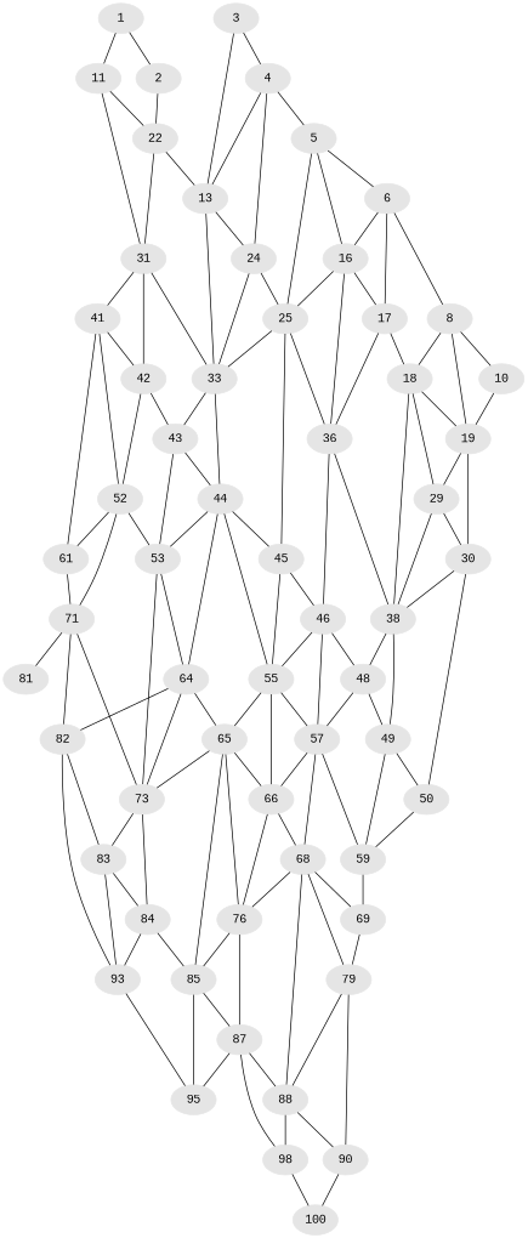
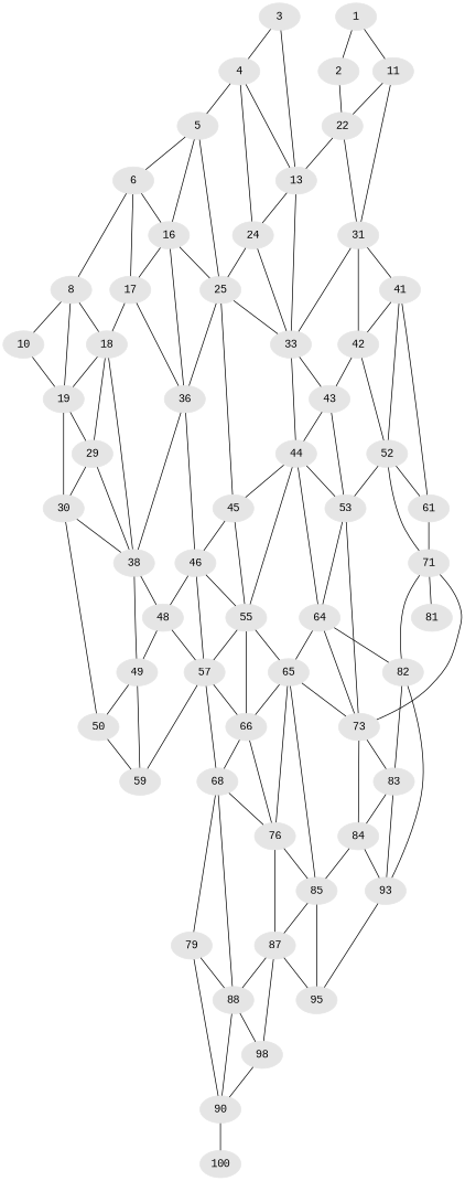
  graph {
    fontname="Liberation Mono"
    node [color=gray90 fontname="Liberation Mono" style=filled]
    edge [fontname="Liberation Mono"]
    1
    2
    11 [super="+21"]
    n4 [label=22 super="+22"]
    31 [super="+32"]
    4 [super="+14"]
    3
    13 [super="+23"]
    5 [super="+15"]
    24
    33 [super="+34"]
    6 [super="+7"]
    16 [super="+26"]
    25 [super="+35"]
    8 [super="+9"]
    17 [super="+27"]
    36 [super="+37"]
    45
    10
    18 [super="+28"]
    19 [super="+20"]
    29
    38 [super="+39"]
    30 [super="+40"]
    41 [super="+51"]
    42
    43
    44 [super="+54"]
    46 [super="+47"]
    48
    49
    50
    55 [super="+56"]
    59 [super="+60"]
    52 [super="+62"]
    61
    53 [super="+63"]
    64
    57 [super="+58"]
    71 [super="+72"]
    73 [super="+74"]
    65 [super="+75"]
    66 [super="+67"]
    82 [super="+92"]
    68 [super="+78"]
-   69 [super="+70"]
    81 [super="+91"]
    83
    84
    76 [super="+77"]
    85 [super="+86"]
    79 [super="+80"]
    88 [super="+89"]
    87 [super="+97"]
    95 [super="+96"]
    90
    98 [super="+99"]
    93 [super="+94"]
    100
    1 -- 2
    1 -- 11
    2 -- n4
    11 -- n4 [weight=2]
    11 -- 31
    n4 -- 31
    n4 -- 13 [weight=2]
    31 -- 33
    31 -- 41
    31 -- 42
    4 -- 13
    4 -- 5 [weight=2]
    4 -- 24
    3 -- 4
    3 -- 13
    13 -- 24
    13 -- 33
    5 -- 6
    5 -- 16
    5 -- 25
    24 -- 33
    24 -- 25
    33 -- 43
    33 -- 44
    6 -- 16
    6 -- 8
    6 -- 17
    16 -- 25
    16 -- 17 [weight=2]
    16 -- 36
    25 -- 33
    25 -- 36
    25 -- 45
    8 -- 10
    8 -- 18
    8 -- 19
    17 -- 36
    17 -- 18 [weight=2]
    36 -- 38
    36 -- 46 [weight=2]
    45 -- 46
    45 -- 55
    10 -- 19
    18 -- 19
    18 -- 29
    18 -- 38
    19 -- 29
    19 -- 30
    29 -- 38
    29 -- 30
    38 -- 48
    38 -- 49
    30 -- 38
    30 -- 50
    41 -- 42
    41 -- 52
    41 -- 61
    42 -- 43
    42 -- 52
    43 -- 44
    43 -- 53
    44 -- 45
    44 -- 55
    44 -- 53
    44 -- 64
    46 -- 48
    46 -- 55
    46 -- 57
    48 -- 49
    48 -- 57
    49 -- 50
    49 -- 59
    50 -- 59
    55 -- 57
    55 -- 65
    55 -- 66
-   59 -- 69 [weight=2]
    52 -- 61
    52 -- 53 [weight=2]
    52 -- 71
    61 -- 71
    53 -- 64
    53 -- 73
    64 -- 73
    64 -- 65
    64 -- 82 [weight=2]
    57 -- 59
    57 -- 66
    57 -- 68
    71 -- 73
    71 -- 82
    71 -- 81
    73 -- 83
    73 -- 84
    65 -- 73
    65 -- 66
    65 -- 76
    65 -- 85
    66 -- 68
    66 -- 76 [weight=2]
    82 -- 83
    82 -- 93
-   68 -- 69
    68 -- 76
    68 -- 79
    68 -- 88
-   69 -- 79 [weight=2]
    83 -- 84
    83 -- 93
    84 -- 85
    84 -- 93
    76 -- 85
    76 -- 87
    85 -- 87
    85 -- 95 [weight=2]
    79 -- 88
    79 -- 90
    88 -- 90
    88 -- 98 [weight=2]
    87 -- 88
    87 -- 95
    87 -- 98
    90 -- 100
-   98 -- 100
+   98 -- 90
    93 -- 95
  }
